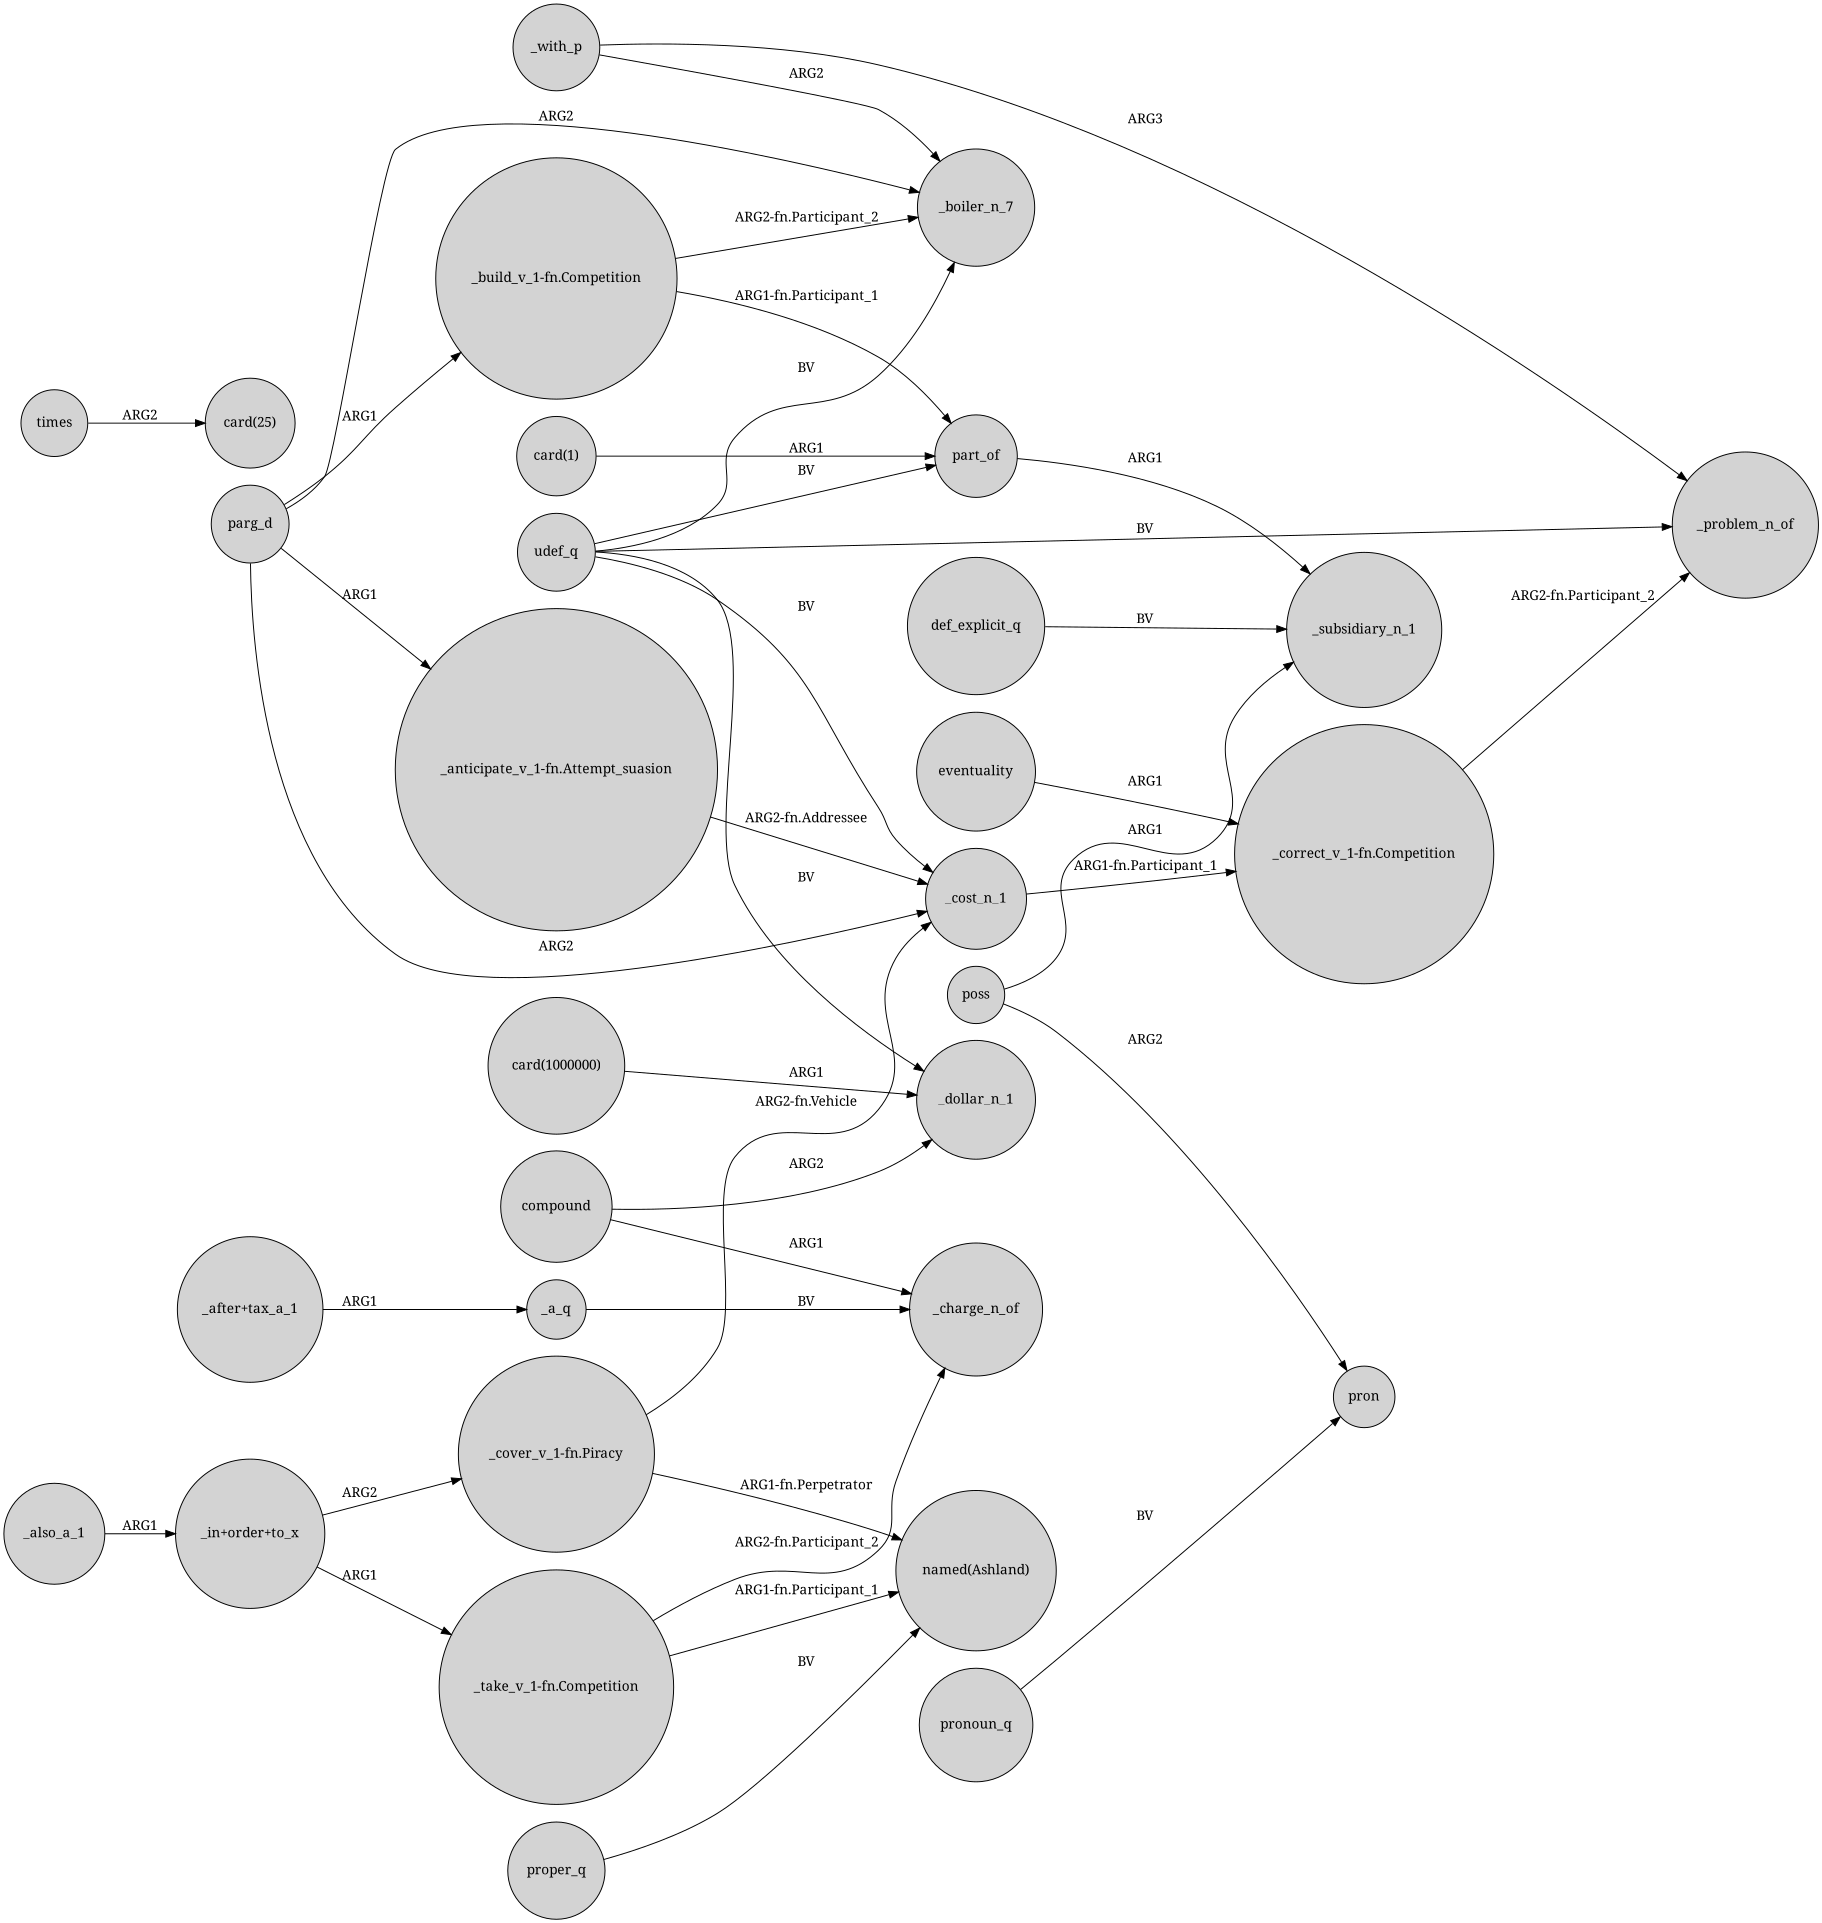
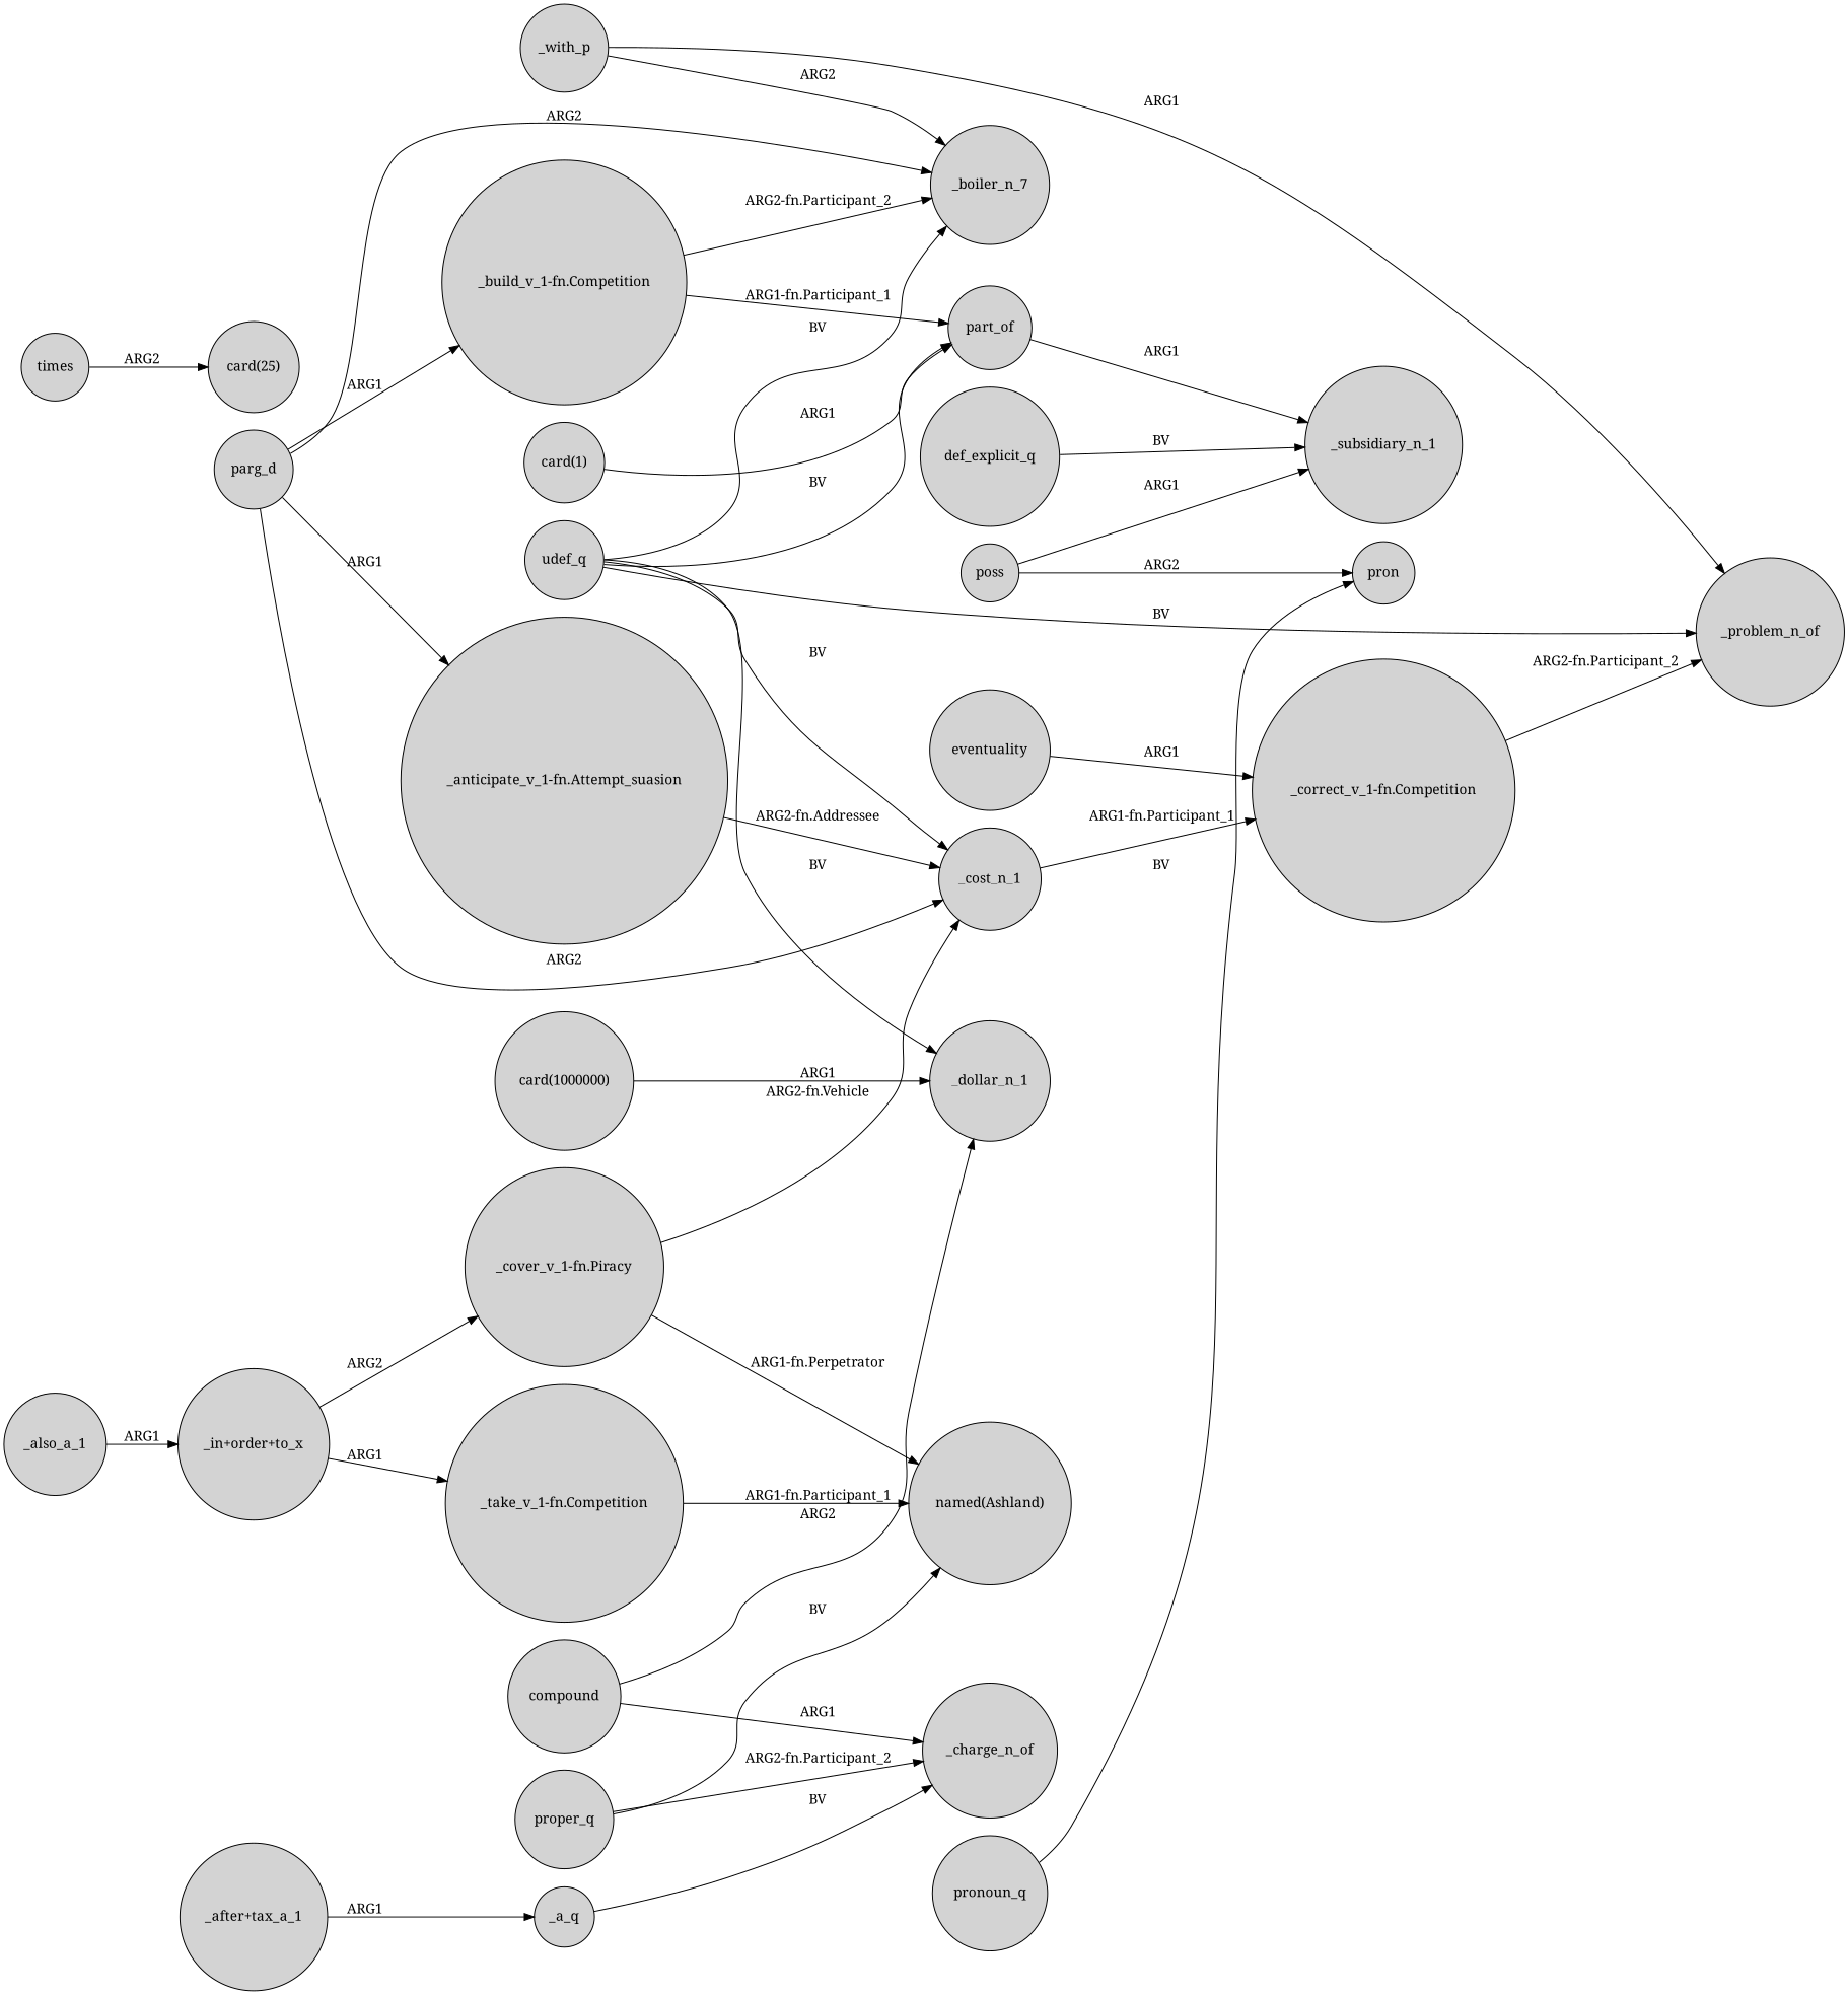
  digraph {
    fontname="Noto Serif"
    rankdir=LR
    node [fontname="Noto Serif" shape=circle style=filled]
    edge [fontname="Noto Serif"]
    "_in+order+to_x"
    "_cover_v_1-fn.Piracy"
    "_take_v_1-fn.Competition"
    _cost_n_1
    "named(Ashland)"
    _charge_n_of
    "_correct_v_1-fn.Competition"
    "_anticipate_v_1-fn.Attempt_suasion"
    udef_q
    _problem_n_of
    part_of
    n12 [label=_boiler_n_7]
    _dollar_n_1
    _subsidiary_n_1
    times
    "card(25)"
    "card(1000000)"
    _with_p
    parg_d
    "_build_v_1-fn.Competition"
    compound
    _a_q
    "card(1)"
    pronoun_q
    pron
    poss
    _also_a_1
    "_after+tax_a_1"
    eventuality
    def_explicit_q
    proper_q
    "_in+order+to_x" -> "_cover_v_1-fn.Piracy" [label=ARG2]
    "_in+order+to_x" -> "_take_v_1-fn.Competition" [label=ARG1]
    "_cover_v_1-fn.Piracy" -> _cost_n_1 [label="ARG2-fn.Vehicle"]
    "_cover_v_1-fn.Piracy" -> "named(Ashland)" [label="ARG1-fn.Perpetrator"]
    "_take_v_1-fn.Competition" -> "named(Ashland)" [label="ARG1-fn.Participant_1"]
-   "_take_v_1-fn.Competition" -> _charge_n_of [label="ARG2-fn.Participant_2"]
+   proper_q -> _charge_n_of [label="ARG2-fn.Participant_2"]
    _cost_n_1 -> "_correct_v_1-fn.Competition" [label="ARG1-fn.Participant_1"]
    "_correct_v_1-fn.Competition" -> _problem_n_of [label="ARG2-fn.Participant_2"]
    "_anticipate_v_1-fn.Attempt_suasion" -> _cost_n_1 [label="ARG2-fn.Addressee"]
    udef_q -> _cost_n_1 [label=BV]
    udef_q -> _problem_n_of [label=BV]
    udef_q -> part_of [label=BV]
    udef_q -> n12 [label=BV]
    udef_q -> _dollar_n_1 [label=BV]
    part_of -> _subsidiary_n_1 [label=ARG1]
    times -> "card(25)" [label=ARG2]
    "card(1000000)" -> _dollar_n_1 [label=ARG1]
-   _with_p -> _problem_n_of [label=ARG3]
+   _with_p -> _problem_n_of [label=ARG1]
    _with_p -> n12 [label=ARG2]
    parg_d -> _cost_n_1 [label=ARG2]
    parg_d -> "_anticipate_v_1-fn.Attempt_suasion" [label=ARG1]
    parg_d -> n12 [label=ARG2]
    parg_d -> "_build_v_1-fn.Competition" [label=ARG1]
    "_build_v_1-fn.Competition" -> part_of [label="ARG1-fn.Participant_1"]
    "_build_v_1-fn.Competition" -> n12 [label="ARG2-fn.Participant_2"]
    compound -> _charge_n_of [label=ARG1]
    compound -> _dollar_n_1 [label=ARG2]
    _a_q -> _charge_n_of [label=BV]
    "card(1)" -> part_of [label=ARG1]
    pronoun_q -> pron [label=BV]
    poss -> _subsidiary_n_1 [label=ARG1]
    poss -> pron [label=ARG2]
    _also_a_1 -> "_in+order+to_x" [label=ARG1]
    "_after+tax_a_1" -> _a_q [label=ARG1]
    eventuality -> "_correct_v_1-fn.Competition" [label=ARG1]
    def_explicit_q -> _subsidiary_n_1 [label=BV]
    proper_q -> "named(Ashland)" [label=BV]
  }
